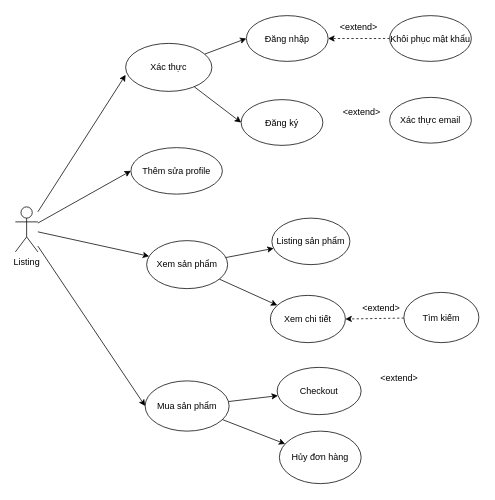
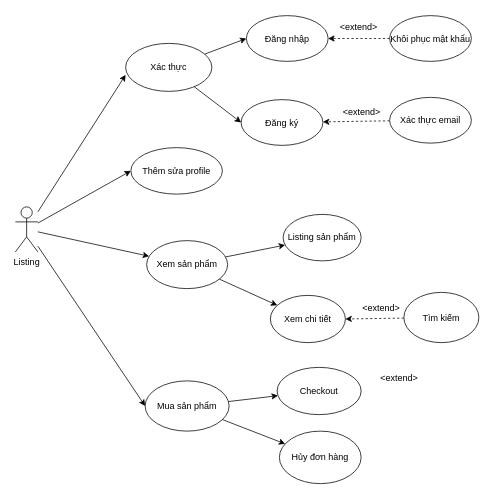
  <mxCell id="0" />
  <mxCell id="1" parent="0" />
  <mxCell id="2" style="rounded=0;orthogonalLoop=1;jettySize=auto;html=1;entryX=0;entryY=0.656;entryDx=0;entryDy=0;entryPerimeter=0;" edge="1" parent="1" source="6" target="9"><mxGeometry relative="1" as="geometry" /></mxCell>
  <mxCell id="3" style="edgeStyle=none;rounded=0;orthogonalLoop=1;jettySize=auto;html=1;" edge="1" parent="1" source="6" target="21"><mxGeometry relative="1" as="geometry" /></mxCell>
  <mxCell id="4" style="edgeStyle=none;rounded=0;orthogonalLoop=1;jettySize=auto;html=1;entryX=0;entryY=0.5;entryDx=0;entryDy=0;" edge="1" parent="1" source="6" target="18"><mxGeometry relative="1" as="geometry" /></mxCell>
  <mxCell id="5" style="edgeStyle=none;rounded=0;orthogonalLoop=1;jettySize=auto;html=1;entryX=0;entryY=0.5;entryDx=0;entryDy=0;" edge="1" parent="1" source="6" target="31"><mxGeometry relative="1" as="geometry" /></mxCell>
  <mxCell id="6" value="Listing" style="shape=umlActor;verticalLabelPosition=bottom;verticalAlign=top;html=1;outlineConnect=0;" vertex="1" parent="1"><mxGeometry x="20" y="275" width="30" height="60" as="geometry" /></mxCell>
  <mxCell id="7" style="edgeStyle=none;rounded=0;orthogonalLoop=1;jettySize=auto;html=1;entryX=0;entryY=0.5;entryDx=0;entryDy=0;" edge="1" parent="1" source="9" target="10"><mxGeometry relative="1" as="geometry" /></mxCell>
  <mxCell id="8" style="edgeStyle=none;rounded=0;orthogonalLoop=1;jettySize=auto;html=1;entryX=0;entryY=0.5;entryDx=0;entryDy=0;" edge="1" parent="1" source="9" target="11"><mxGeometry relative="1" as="geometry" /></mxCell>
  <mxCell id="9" value="Xác thực" style="ellipse;whiteSpace=wrap;html=1;" vertex="1" parent="1"><mxGeometry x="167" y="57" width="115" height="64" as="geometry" /></mxCell>
  <mxCell id="10" value="Đăng nhập" style="ellipse;whiteSpace=wrap;html=1;" vertex="1" parent="1"><mxGeometry x="328" y="20" width="109" height="61" as="geometry" /></mxCell>
  <mxCell id="11" value="Đăng ký" style="ellipse;whiteSpace=wrap;html=1;" vertex="1" parent="1"><mxGeometry x="321" y="132" width="109" height="61" as="geometry" /></mxCell>
+ <mxCell id="12" style="edgeStyle=none;rounded=0;orthogonalLoop=1;jettySize=auto;html=1;dashed=1;" edge="1" parent="1" source="13" target="11"><mxGeometry relative="1" as="geometry" /></mxCell>
  <mxCell id="13" value="Xác thực email" style="ellipse;whiteSpace=wrap;html=1;" vertex="1" parent="1"><mxGeometry x="519" y="129" width="109" height="61" as="geometry" /></mxCell>
  <mxCell id="14" style="edgeStyle=none;rounded=0;orthogonalLoop=1;jettySize=auto;html=1;dashed=1;entryX=1;entryY=0.5;entryDx=0;entryDy=0;" edge="1" parent="1" source="15" target="10"><mxGeometry relative="1" as="geometry" /></mxCell>
  <mxCell id="15" value="Khôi phục mật khẩu" style="ellipse;whiteSpace=wrap;html=1;" vertex="1" parent="1"><mxGeometry x="519" y="20" width="109" height="61" as="geometry" /></mxCell>
  <mxCell id="16" style="edgeStyle=none;rounded=0;orthogonalLoop=1;jettySize=auto;html=1;" edge="1" parent="1" source="18" target="27"><mxGeometry relative="1" as="geometry" /></mxCell>
  <mxCell id="17" style="edgeStyle=none;rounded=0;orthogonalLoop=1;jettySize=auto;html=1;" edge="1" parent="1" source="18" target="26"><mxGeometry relative="1" as="geometry" /></mxCell>
  <mxCell id="18" value="Mua sản phẩm" style="ellipse;whiteSpace=wrap;html=1;" vertex="1" parent="1"><mxGeometry x="193" y="507" width="112" height="67" as="geometry" /></mxCell>
  <mxCell id="19" style="edgeStyle=none;rounded=0;orthogonalLoop=1;jettySize=auto;html=1;" edge="1" parent="1" source="21" target="22"><mxGeometry relative="1" as="geometry" /></mxCell>
  <mxCell id="20" style="edgeStyle=none;rounded=0;orthogonalLoop=1;jettySize=auto;html=1;" edge="1" parent="1" source="21" target="23"><mxGeometry relative="1" as="geometry" /></mxCell>
  <mxCell id="21" value="Xem sản phẩm" style="ellipse;whiteSpace=wrap;html=1;" vertex="1" parent="1"><mxGeometry x="195" y="320" width="108" height="64" as="geometry" /></mxCell>
- <mxCell id="22" value="Listing sản phẩm" style="ellipse;whiteSpace=wrap;html=1;" vertex="1" parent="1"><mxGeometry x="362" y="290" width="104" height="62" as="geometry" /></mxCell>
+ <mxCell id="22" value="Listing sản phẩm" style="ellipse;whiteSpace=wrap;html=1;" vertex="1" parent="1"><mxGeometry x="377" y="285" width="104" height="62" as="geometry" /></mxCell>
  <mxCell id="23" value="Xem chi tiết" style="ellipse;whiteSpace=wrap;html=1;" vertex="1" parent="1"><mxGeometry x="360" y="393" width="100" height="63" as="geometry" /></mxCell>
  <mxCell id="24" style="edgeStyle=none;rounded=0;orthogonalLoop=1;jettySize=auto;html=1;entryX=1;entryY=0.5;entryDx=0;entryDy=0;dashed=1;" edge="1" parent="1" source="25" target="23"><mxGeometry relative="1" as="geometry" /></mxCell>
  <mxCell id="25" value="Tìm kiếm" style="ellipse;whiteSpace=wrap;html=1;" vertex="1" parent="1"><mxGeometry x="538" y="389" width="100" height="67" as="geometry" /></mxCell>
  <mxCell id="26" value="Hủy đơn hàng" style="ellipse;whiteSpace=wrap;html=1;" vertex="1" parent="1"><mxGeometry x="372" y="574" width="109" height="70" as="geometry" /></mxCell>
  <mxCell id="27" value="Checkout" style="ellipse;whiteSpace=wrap;html=1;" vertex="1" parent="1"><mxGeometry x="369" y="489" width="112" height="63" as="geometry" /></mxCell>
  <mxCell id="28" value="&amp;lt;extend&amp;gt;" style="text;html=1;strokeColor=none;fillColor=none;align=center;verticalAlign=middle;whiteSpace=wrap;rounded=0;" vertex="1" parent="1"><mxGeometry x="478" y="395" width="60" height="30" as="geometry" /></mxCell>
  <mxCell id="29" value="&amp;lt;extend&amp;gt;" style="text;html=1;strokeColor=none;fillColor=none;align=center;verticalAlign=middle;whiteSpace=wrap;rounded=0;" vertex="1" parent="1"><mxGeometry x="452" y="134" width="60" height="30" as="geometry" /></mxCell>
  <mxCell id="30" value="&amp;lt;extend&amp;gt;" style="text;html=1;strokeColor=none;fillColor=none;align=center;verticalAlign=middle;whiteSpace=wrap;rounded=0;" vertex="1" parent="1"><mxGeometry x="448" y="20" width="60" height="30" as="geometry" /></mxCell>
  <mxCell id="31" value="Thêm sửa profile" style="ellipse;whiteSpace=wrap;html=1;" vertex="1" parent="1"><mxGeometry x="174" y="196" width="122" height="62" as="geometry" /></mxCell>
  <mxCell id="32" value="&amp;lt;extend&amp;gt;" style="text;html=1;strokeColor=none;fillColor=none;align=center;verticalAlign=middle;whiteSpace=wrap;rounded=0;" vertex="1" parent="1"><mxGeometry x="502" y="489" width="60" height="30" as="geometry" /></mxCell>
